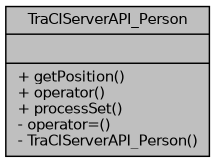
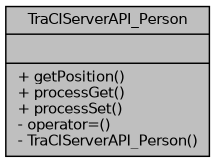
  digraph {
-   n1 [color=black fillcolor=grey75 fontcolor=black fontname=Helvetica fontsize=10 height=0.2 label="{TraCIServerAPI_Person\n||+ getPosition()\l+ operator()\l+ processSet()\l- operator=()\l- TraCIServerAPI_Person()\l}" shape=record style=filled width=0.4]
+   n1 [color=black fillcolor=grey75 fontcolor=black fontname=Helvetica fontsize=10 height=0.2 label="{TraCIServerAPI_Person\n||+ getPosition()\l+ processGet()\l+ processSet()\l- operator=()\l- TraCIServerAPI_Person()\l}" shape=record style=filled width=0.4]
  }
